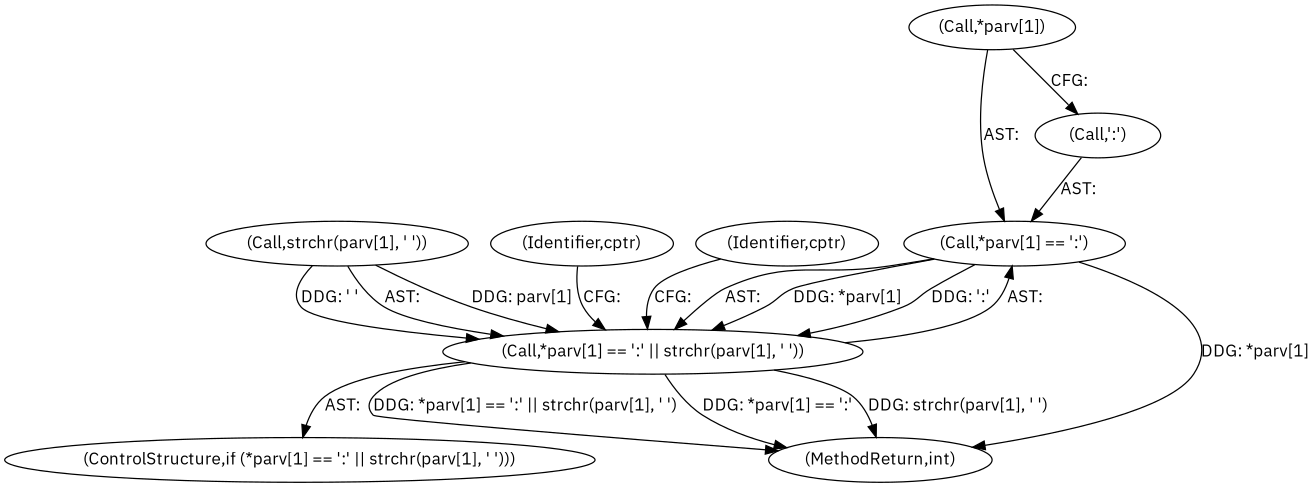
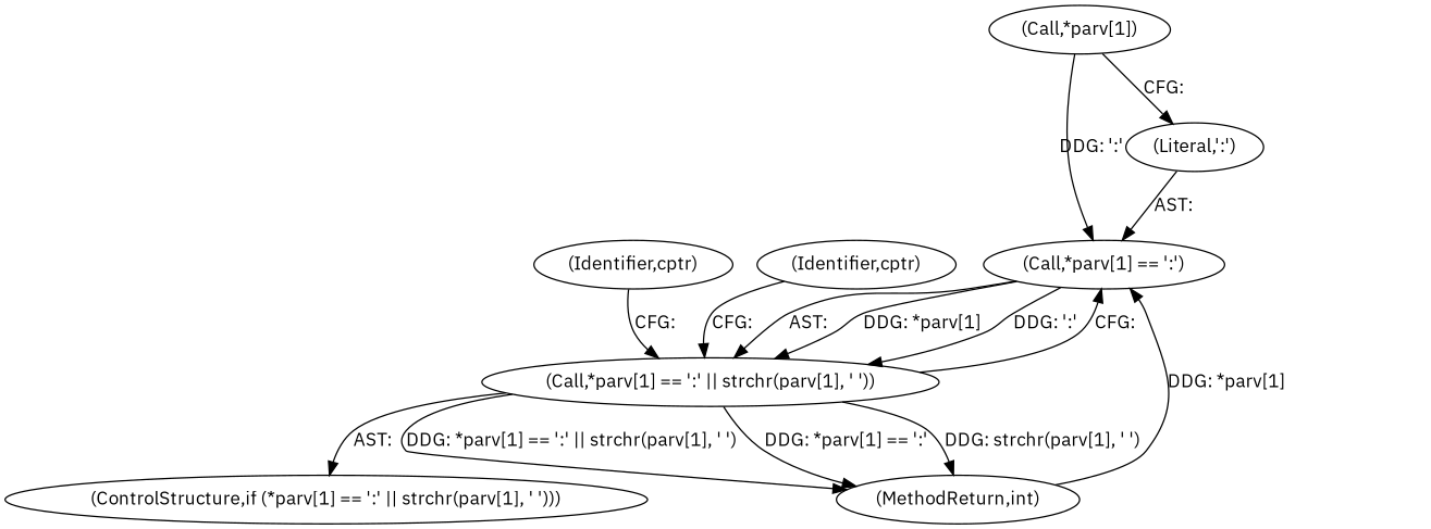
  digraph {
    fontname="IBM Plex Sans"
    node [fontname="IBM Plex Sans"]
    edge [fontname="IBM Plex Sans"]
    n1 [label="(Call,*parv[1] == ':')"]
    n2 [label="(Call,*parv[1] == ':' || strchr(parv[1], ' '))"]
    n3 [label="(MethodReturn,int)"]
    n4 [label="(ControlStructure,if (*parv[1] == ':' || strchr(parv[1], ' ')))"]
-   n5 [label="(Call,':')"]
-   n6 [label="(Call,strchr(parv[1], ' '))"]
+   n5 [label="(Literal,':')"]
    n7 [label="(Call,*parv[1])"]
    n8 [label="(Identifier,cptr)"]
    n9 [label="(Identifier,cptr)"]
    n1 -> n2 [label="AST: "]
    n1 -> n2 [label="DDG: *parv[1]"]
    n1 -> n2 [label="DDG: ':'"]
-   n1 -> n3 [label="DDG: *parv[1]"]
-   n2 -> n1 [label="AST: "]
+   n3 -> n1 [label="DDG: *parv[1]"]
+   n2 -> n1 [label="CFG: "]
    n2 -> n3 [label="DDG: *parv[1] == ':'"]
    n2 -> n3 [label="DDG: strchr(parv[1], ' ')"]
    n2 -> n3 [label="DDG: *parv[1] == ':' || strchr(parv[1], ' ')"]
    n2 -> n4 [label="AST: "]
    n5 -> n1 [label="AST: "]
-   n6 -> n2 [label="AST: "]
-   n6 -> n2 [label="DDG: parv[1]"]
-   n6 -> n2 [label="DDG: ' '"]
-   n7 -> n1 [label="AST: "]
+   n7 -> n1 [label="DDG: ':'"]
    n7 -> n5 [label="CFG: "]
    n8 -> n2 [label="CFG: "]
    n9 -> n2 [label="CFG: "]
  }
